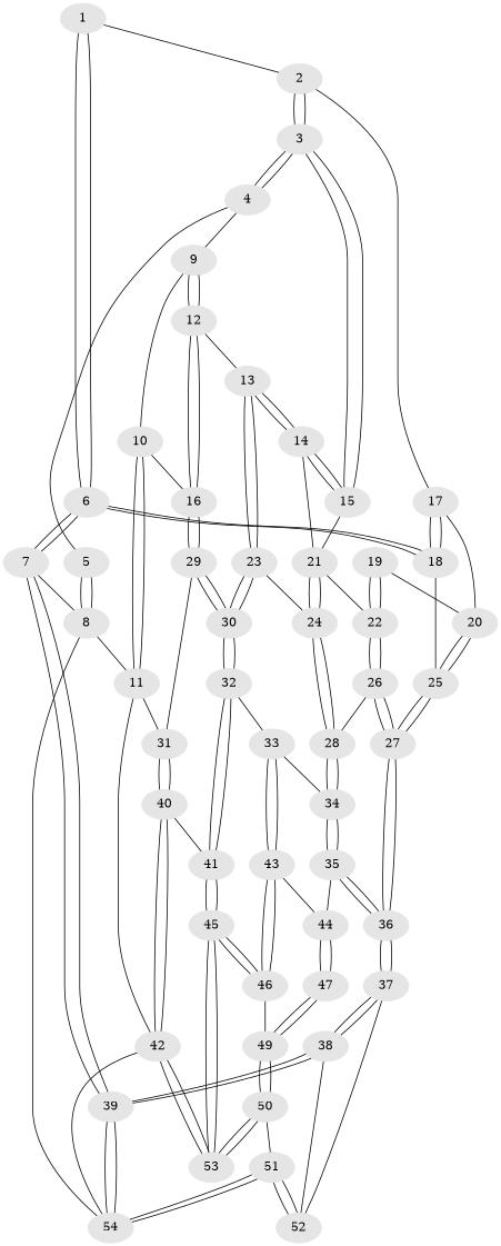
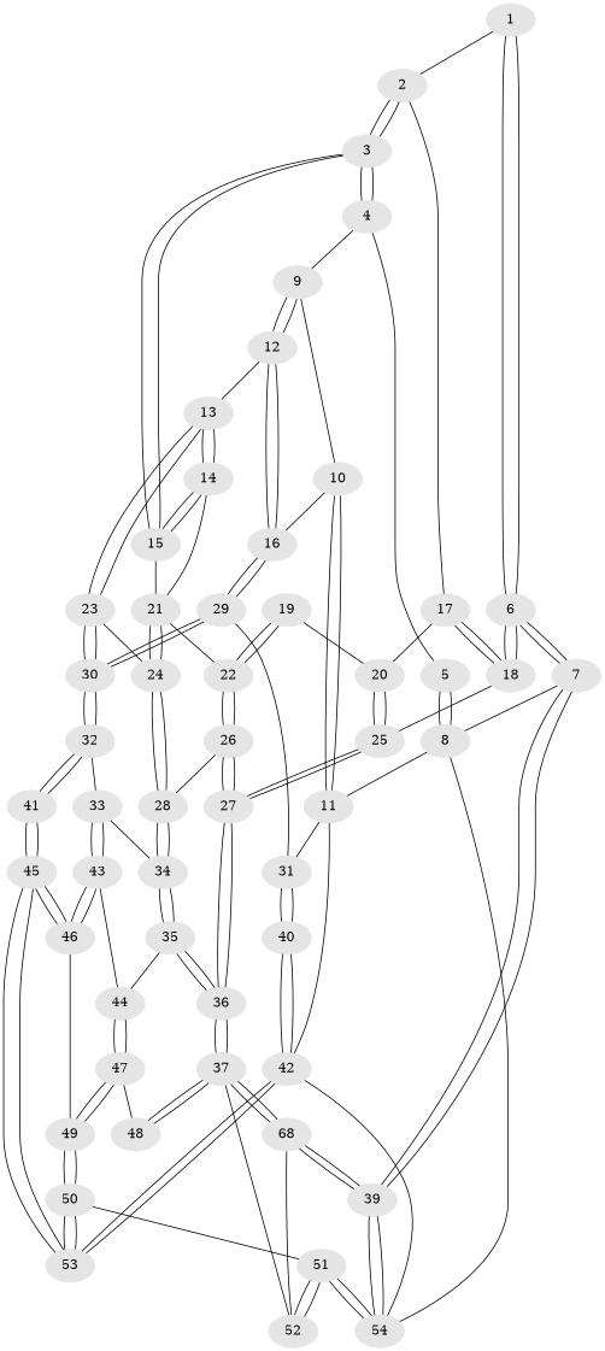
  graph {
    node [color=gray90 style=filled]
    1
    2
    6
    3
    17
    7
    18
    4
    15
    20
    5
    9
    21
    8
    10
    12
    11
    54
    39
    25
    31
    42
    16
    13
    29
    40
    53
    14
    23
    24
    30
    22
    19
    27
    26
    28
    32
    34
    36
    37
    35
    33
    41
    43
    45
    44
    46
    47
-   38
+   38 [label=68]
+   48
    52
    49
    50
    51
    1 -- 2
    1 -- 6
    1 -- 6
    2 -- 3
    2 -- 3
    2 -- 17
    6 -- 7
    6 -- 7
    6 -- 18
    6 -- 18
    3 -- 4
    3 -- 4
    3 -- 15
    3 -- 15
    17 -- 18
    17 -- 18
    17 -- 20
    7 -- 8
    7 -- 39
    7 -- 39
    18 -- 25
    4 -- 5
    4 -- 9
    15 -- 21
    20 -- 25
    20 -- 25
    5 -- 8
    5 -- 8
    9 -- 10
    9 -- 12
    9 -- 12
    21 -- 24
    21 -- 24
    21 -- 22
    8 -- 11
    8 -- 54
    10 -- 11
    10 -- 11
    10 -- 16
    12 -- 16
    12 -- 16
    12 -- 13
    11 -- 31
    11 -- 42
    39 -- 54
    39 -- 54
    25 -- 27
    25 -- 27
    31 -- 40
    31 -- 40
    42 -- 54
    42 -- 53
    42 -- 53
    16 -- 29
    16 -- 29
    13 -- 14
    13 -- 14
    13 -- 23
    13 -- 23
    29 -- 31
    29 -- 30
    29 -- 30
    40 -- 42
    40 -- 42
-   40 -- 41
    14 -- 15
    14 -- 15
    14 -- 21
    23 -- 24
    23 -- 30
    23 -- 30
    24 -- 28
    24 -- 28
    30 -- 32
    30 -- 32
    22 -- 26
    22 -- 26
    19 -- 20
    19 -- 22
    19 -- 22
    27 -- 36
    27 -- 36
    26 -- 27
    26 -- 27
    26 -- 28
    28 -- 34
    28 -- 34
    32 -- 33
    32 -- 41
    32 -- 41
    34 -- 35
    34 -- 35
    36 -- 37
    36 -- 37
    37 -- 38
    37 -- 38
+   37 -- 48
+   37 -- 48
    37 -- 52
    35 -- 36
    35 -- 36
    35 -- 44
    33 -- 34
    33 -- 43
    33 -- 43
    41 -- 45
    41 -- 45
    43 -- 44
    43 -- 46
    43 -- 46
    45 -- 53
    45 -- 53
    45 -- 46
    45 -- 46
    44 -- 47
    44 -- 47
    46 -- 49
+   47 -- 48
    47 -- 49
    47 -- 49
    38 -- 39
    38 -- 39
    38 -- 52
    49 -- 50
    49 -- 50
    50 -- 53
    50 -- 53
    50 -- 51
    51 -- 54
    51 -- 54
    51 -- 52
    51 -- 52
  }
